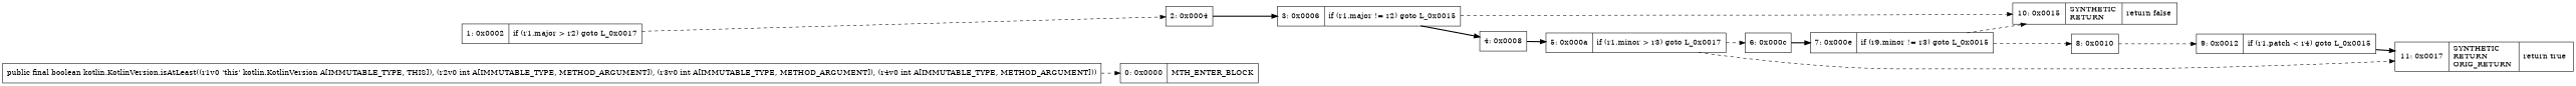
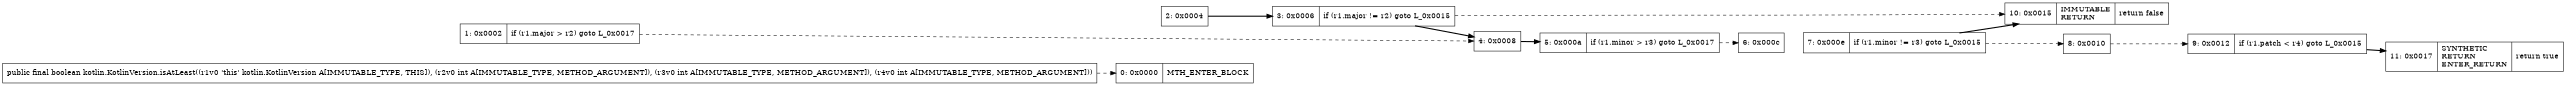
  digraph {
    rankdir=LR
    node [shape=record]
    edge [style=dashed]
    n1 [label="{0\:\ 0x0000|MTH_ENTER_BLOCK\l}"]
    n2 [label="{1\:\ 0x0002|if (r1.major \> r2) goto L_0x0017\l}"]
    n3 [label="{2\:\ 0x0004}"]
    n4 [label="{3\:\ 0x0006|if (r1.major != r2) goto L_0x0015\l}"]
-   n5 [label="{11\:\ 0x0017|SYNTHETIC\lRETURN\lORIG_RETURN\l|return true\l}"]
+   n5 [label="{11\:\ 0x0017|SYNTHETIC\lRETURN\lENTER_RETURN\l|return true\l}"]
    n6 [label="{4\:\ 0x0008}"]
-   n7 [label="{10\:\ 0x0015|SYNTHETIC\lRETURN\l|return false\l}"]
+   n7 [label="{10\:\ 0x0015|IMMUTABLE\lRETURN\l|return false\l}"]
    n8 [label="{5\:\ 0x000a|if (r1.minor \> r3) goto L_0x0017\l}"]
    n9 [label="{6\:\ 0x000c}"]
-   n10 [label="{7\:\ 0x000e|if (r9.minor != r3) goto L_0x0015\l}"]
+   n10 [label="{7\:\ 0x000e|if (r1.minor != r3) goto L_0x0015\l}"]
    n11 [label="{8\:\ 0x0010}"]
    n12 [label="{9\:\ 0x0012|if (r1.patch \< r4) goto L_0x0015\l}"]
    n13 [label="{public final boolean kotlin.KotlinVersion.isAtLeast((r1v0 'this' kotlin.KotlinVersion A[IMMUTABLE_TYPE, THIS]), (r2v0 int A[IMMUTABLE_TYPE, METHOD_ARGUMENT]), (r3v0 int A[IMMUTABLE_TYPE, METHOD_ARGUMENT]), (r4v0 int A[IMMUTABLE_TYPE, METHOD_ARGUMENT])) }"]
-   n2 -> n3
+   n2 -> n6
    n3 -> n4 [style=bold]
    n4 -> n6 [style=bold]
    n4 -> n7
    n6 -> n8 [style=bold]
-   n8 -> n5
    n8 -> n9
-   n9 -> n10 [style=bold]
-   n10 -> n7
+   n10 -> n7 [style=bold]
    n10 -> n11
    n11 -> n12
    n12 -> n5 [style=bold]
    n13 -> n1
  }
